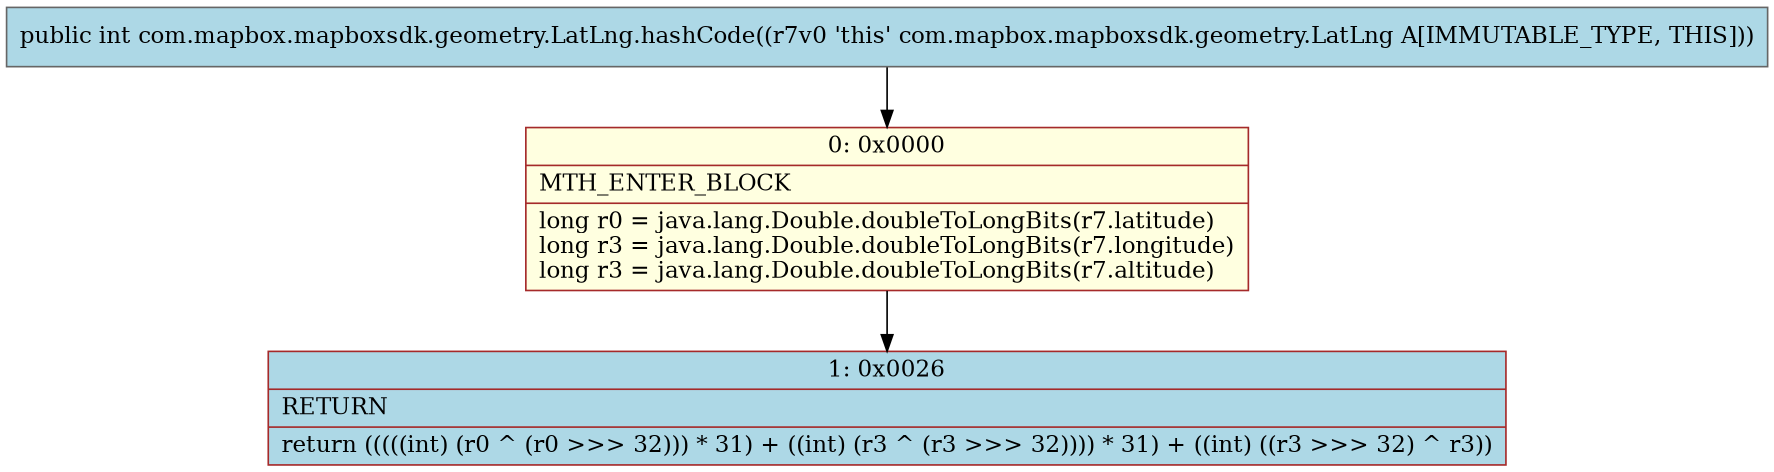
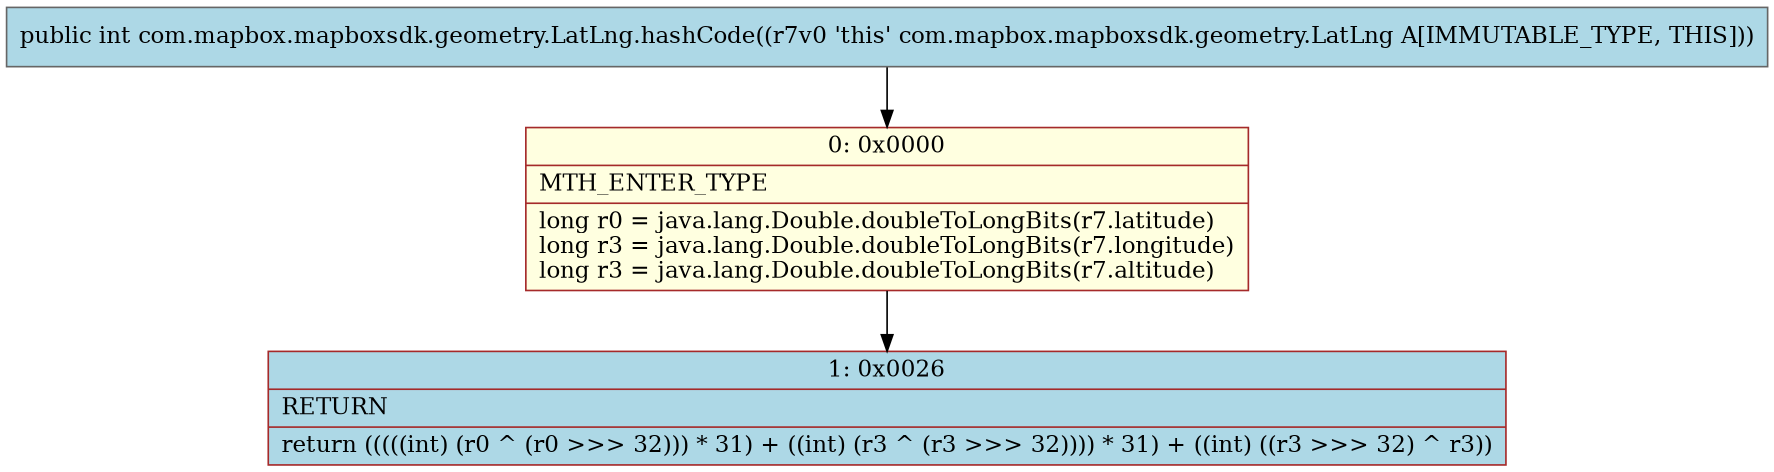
  digraph {
    node [shape=record style=filled fillcolor=lightblue color=brown]
-   n1 [label="{0\:\ 0x0000|MTH_ENTER_BLOCK\l|long r0 = java.lang.Double.doubleToLongBits(r7.latitude)\llong r3 = java.lang.Double.doubleToLongBits(r7.longitude)\llong r3 = java.lang.Double.doubleToLongBits(r7.altitude)\l}" fillcolor=lightyellow]
+   n1 [label="{0\:\ 0x0000|MTH_ENTER_TYPE\l|long r0 = java.lang.Double.doubleToLongBits(r7.latitude)\llong r3 = java.lang.Double.doubleToLongBits(r7.longitude)\llong r3 = java.lang.Double.doubleToLongBits(r7.altitude)\l}" fillcolor=lightyellow]
    n2 [label="{1\:\ 0x0026|RETURN\l|return (((((int) (r0 ^ (r0 \>\>\> 32))) * 31) + ((int) (r3 ^ (r3 \>\>\> 32)))) * 31) + ((int) ((r3 \>\>\> 32) ^ r3))\l}"]
    n3 [label="{public int com.mapbox.mapboxsdk.geometry.LatLng.hashCode((r7v0 'this' com.mapbox.mapboxsdk.geometry.LatLng A[IMMUTABLE_TYPE, THIS])) }" color=gray40]
    n1 -> n2
    n3 -> n1
  }
